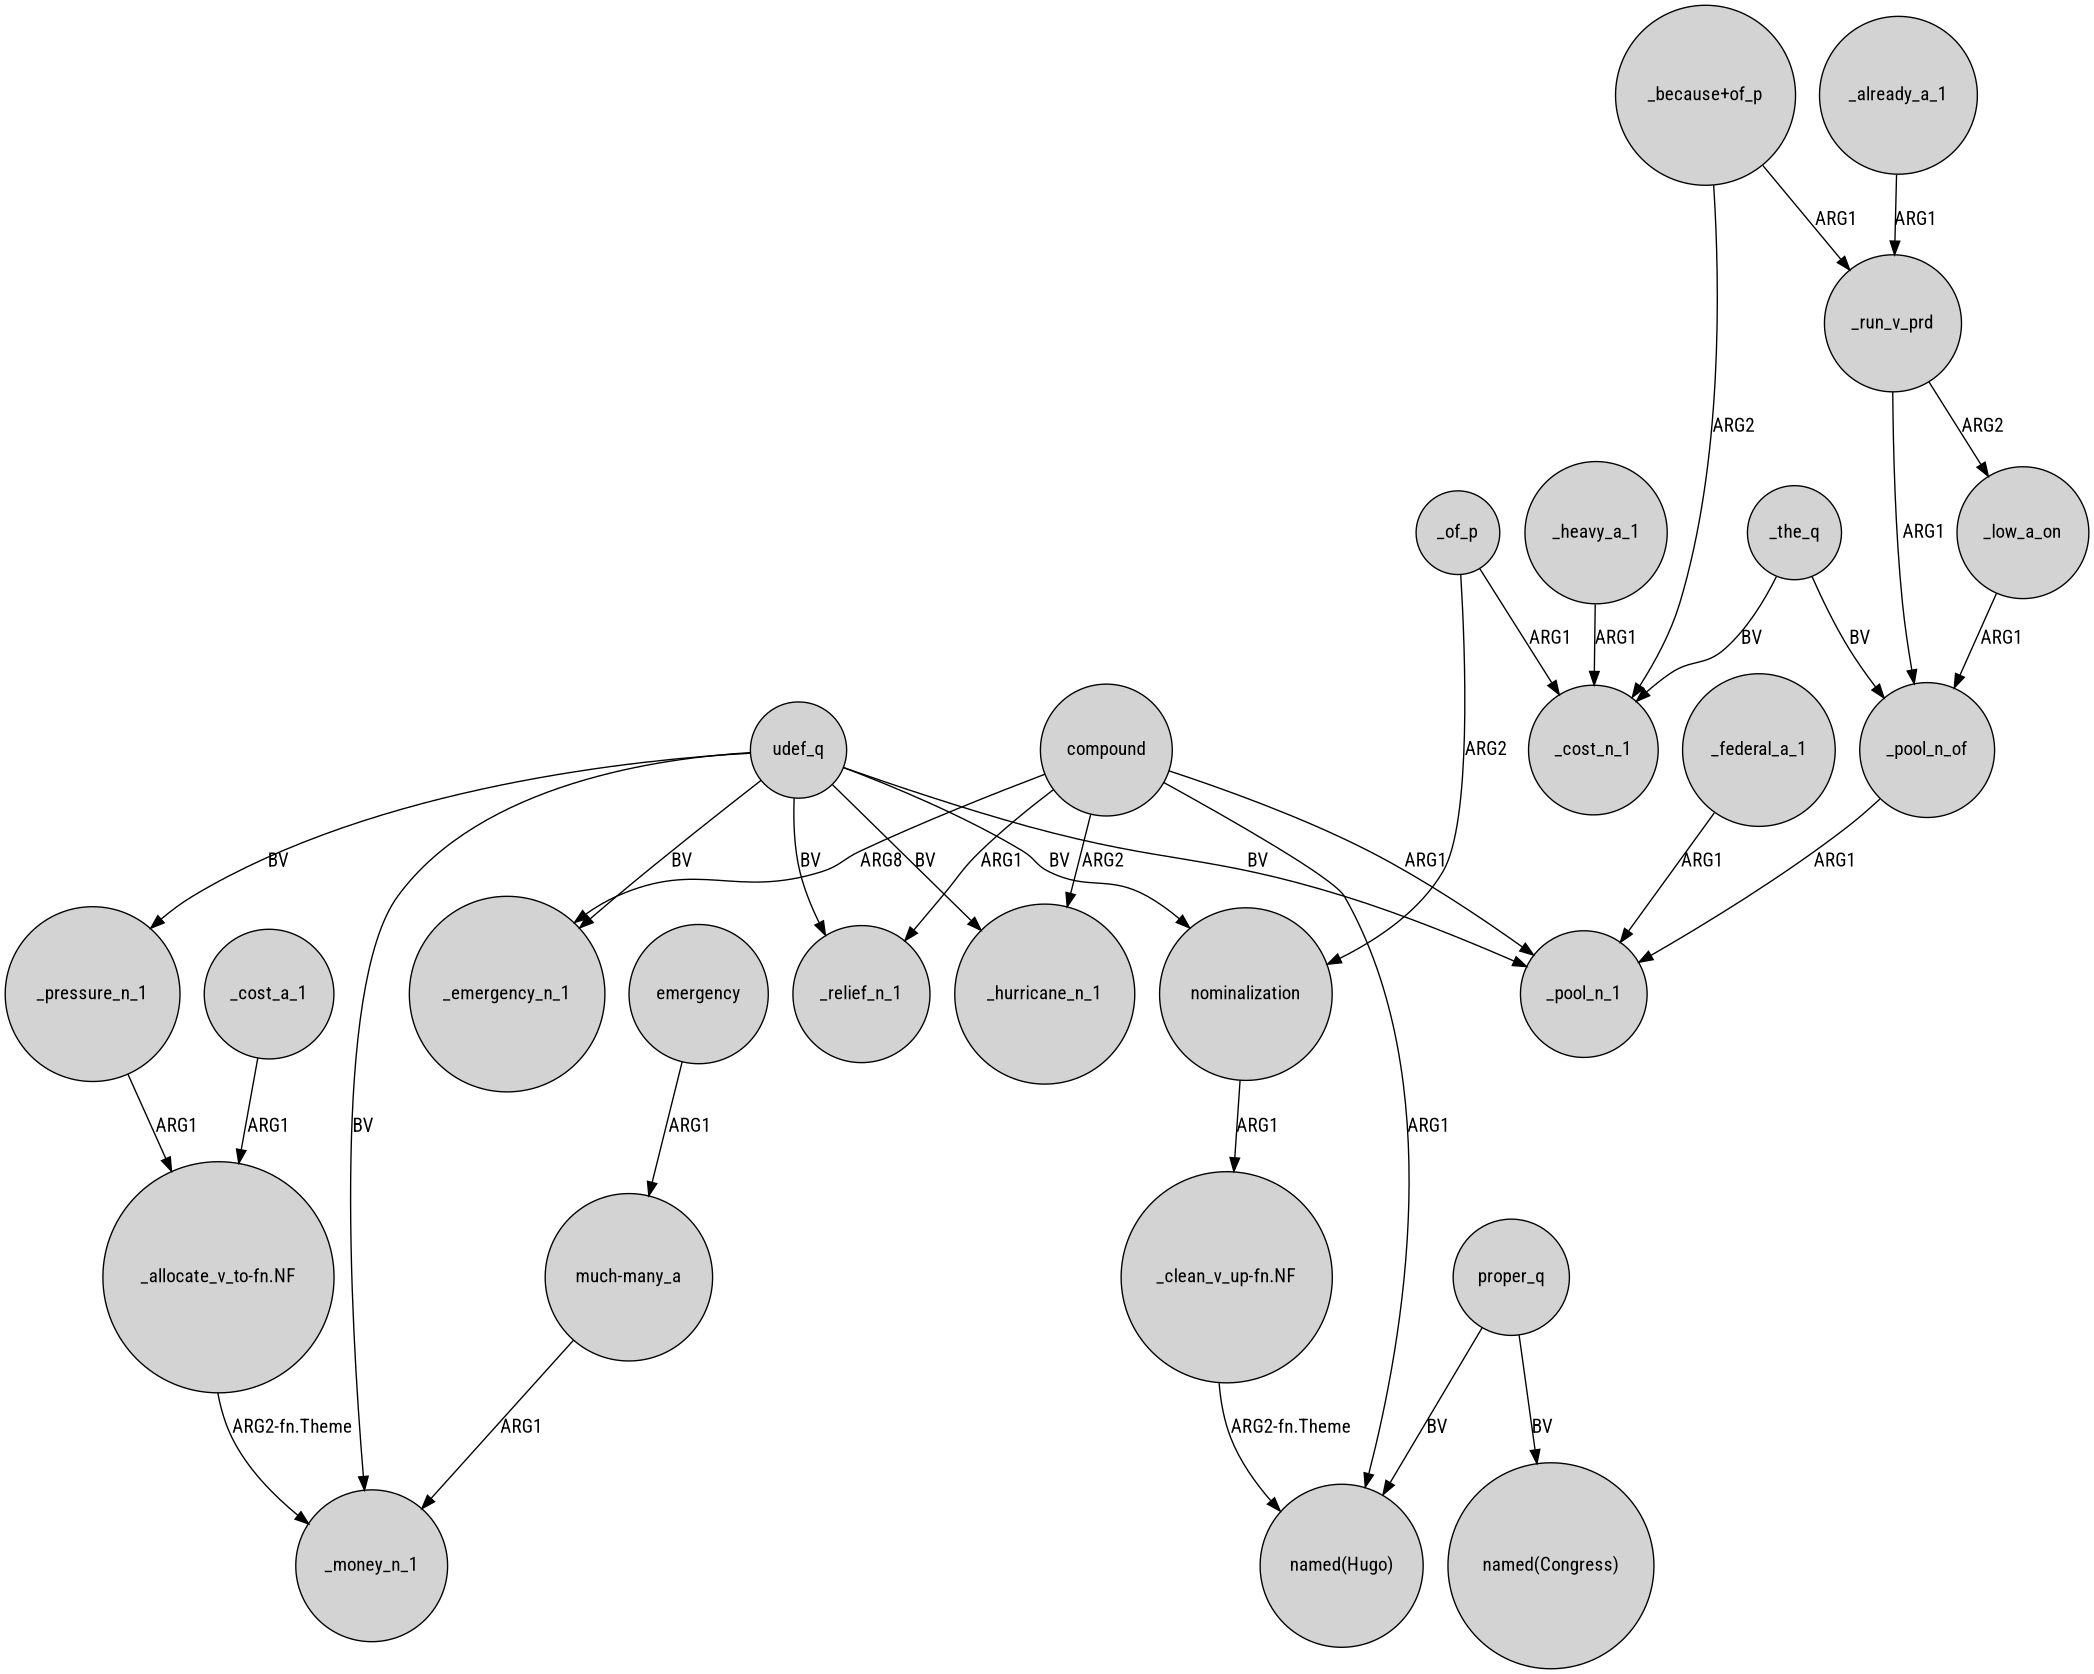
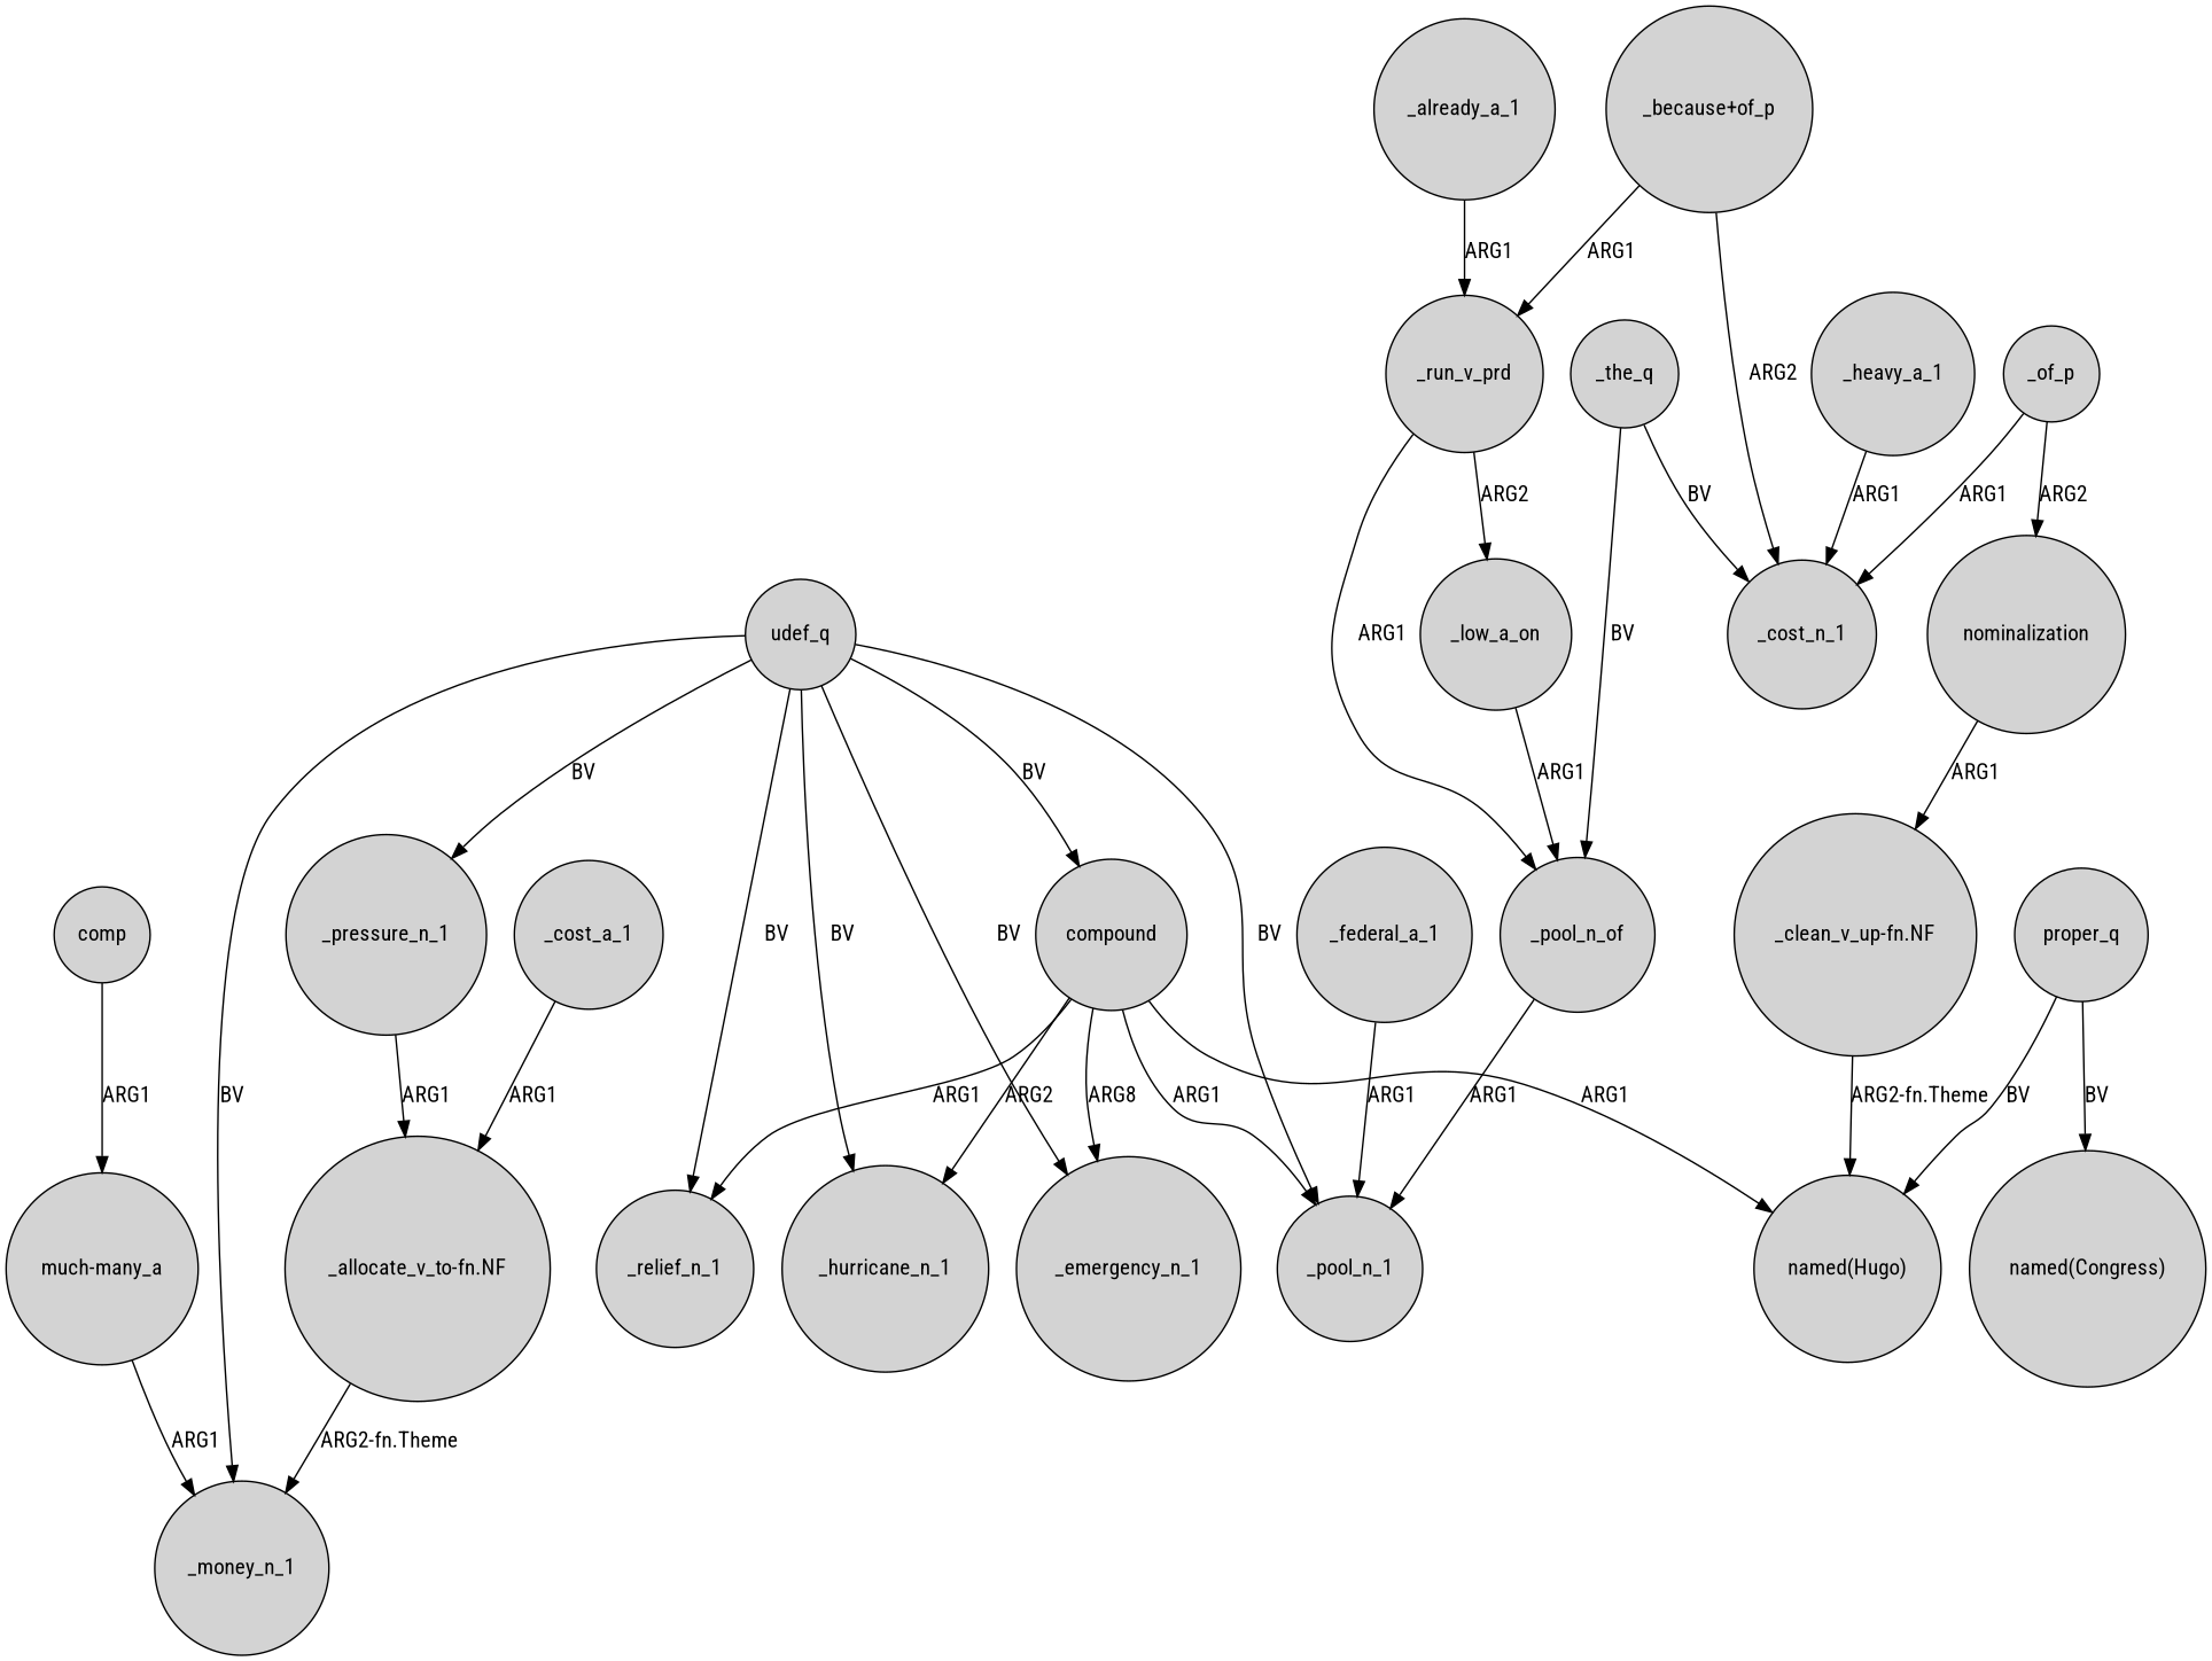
  digraph {
    fontname="Roboto Condensed"
    node [fontname="Roboto Condensed" shape=circle style=filled]
    edge [fontname="Roboto Condensed"]
    udef_q
    _pressure_n_1
    _money_n_1
    _emergency_n_1
    nominalization
    n6 [label=_pool_n_1]
    _relief_n_1
    _hurricane_n_1
    "_allocate_v_to-fn.NF"
    "_clean_v_up-fn.NF"
    compound
    "named(Hugo)"
    _low_a_on
    _pool_n_of
    "_because+of_p"
    _run_v_prd
    _cost_n_1
    proper_q
    "named(Congress)"
    _the_q
    _of_p
    "much-many_a"
-   comp [label=emergency]
+   comp
    _already_a_1
    n25 [label=_cost_a_1]
    _federal_a_1
    _heavy_a_1
    udef_q -> _pressure_n_1 [label=BV]
    udef_q -> _money_n_1 [label=BV]
    udef_q -> _emergency_n_1 [label=BV]
-   udef_q -> nominalization [label=BV]
+   udef_q -> compound [label=BV]
    udef_q -> n6 [label=BV]
    udef_q -> _relief_n_1 [label=BV]
    udef_q -> _hurricane_n_1 [label=BV]
    _pressure_n_1 -> "_allocate_v_to-fn.NF" [label=ARG1]
    nominalization -> "_clean_v_up-fn.NF" [label=ARG1]
    "_allocate_v_to-fn.NF" -> _money_n_1 [label="ARG2-fn.Theme"]
    "_clean_v_up-fn.NF" -> "named(Hugo)" [label="ARG2-fn.Theme"]
    compound -> _emergency_n_1 [label=ARG8]
    compound -> n6 [label=ARG1]
    compound -> _relief_n_1 [label=ARG1]
    compound -> _hurricane_n_1 [label=ARG2]
    compound -> "named(Hugo)" [label=ARG1]
    _low_a_on -> _pool_n_of [label=ARG1]
    _pool_n_of -> n6 [label=ARG1]
    "_because+of_p" -> _run_v_prd [label=ARG1]
    "_because+of_p" -> _cost_n_1 [label=ARG2]
    _run_v_prd -> _low_a_on [label=ARG2]
    _run_v_prd -> _pool_n_of [label=ARG1]
    proper_q -> "named(Hugo)" [label=BV]
    proper_q -> "named(Congress)" [label=BV]
    _the_q -> _pool_n_of [label=BV]
    _the_q -> _cost_n_1 [label=BV]
    _of_p -> nominalization [label=ARG2]
    _of_p -> _cost_n_1 [label=ARG1]
    "much-many_a" -> _money_n_1 [label=ARG1]
    comp -> "much-many_a" [label=ARG1]
    _already_a_1 -> _run_v_prd [label=ARG1]
    n25 -> "_allocate_v_to-fn.NF" [label=ARG1]
    _federal_a_1 -> n6 [label=ARG1]
    _heavy_a_1 -> _cost_n_1 [label=ARG1]
  }
